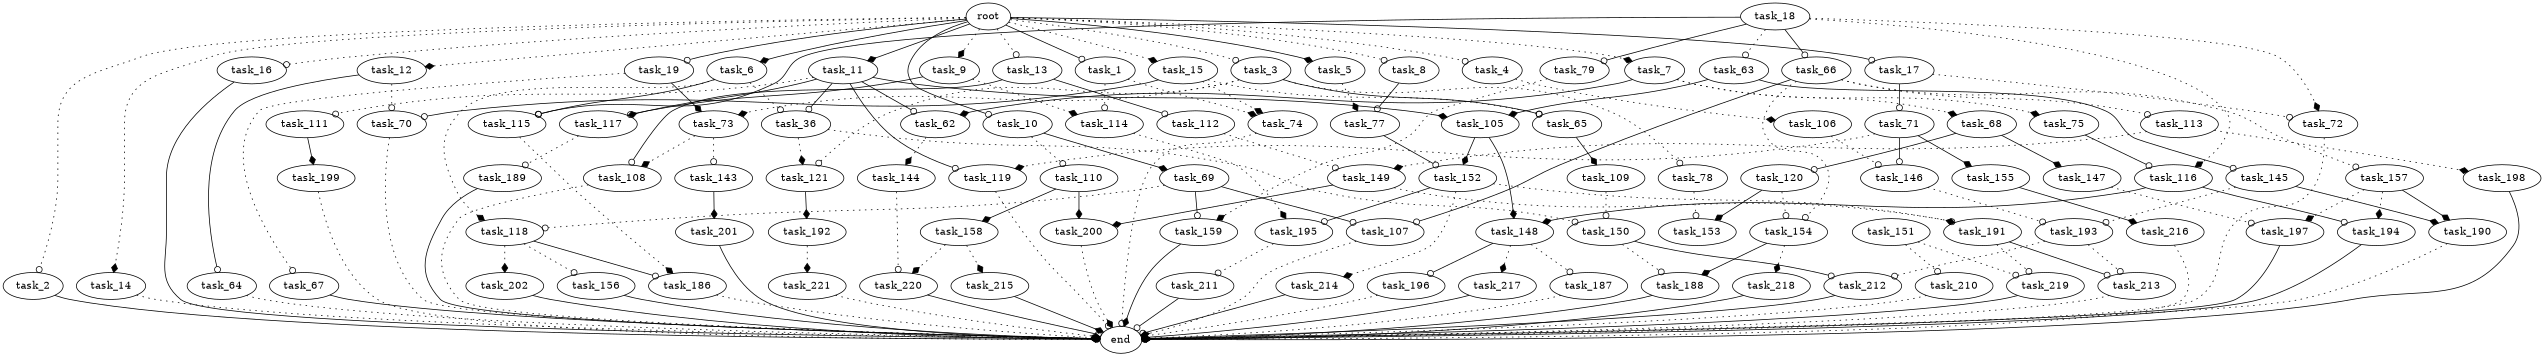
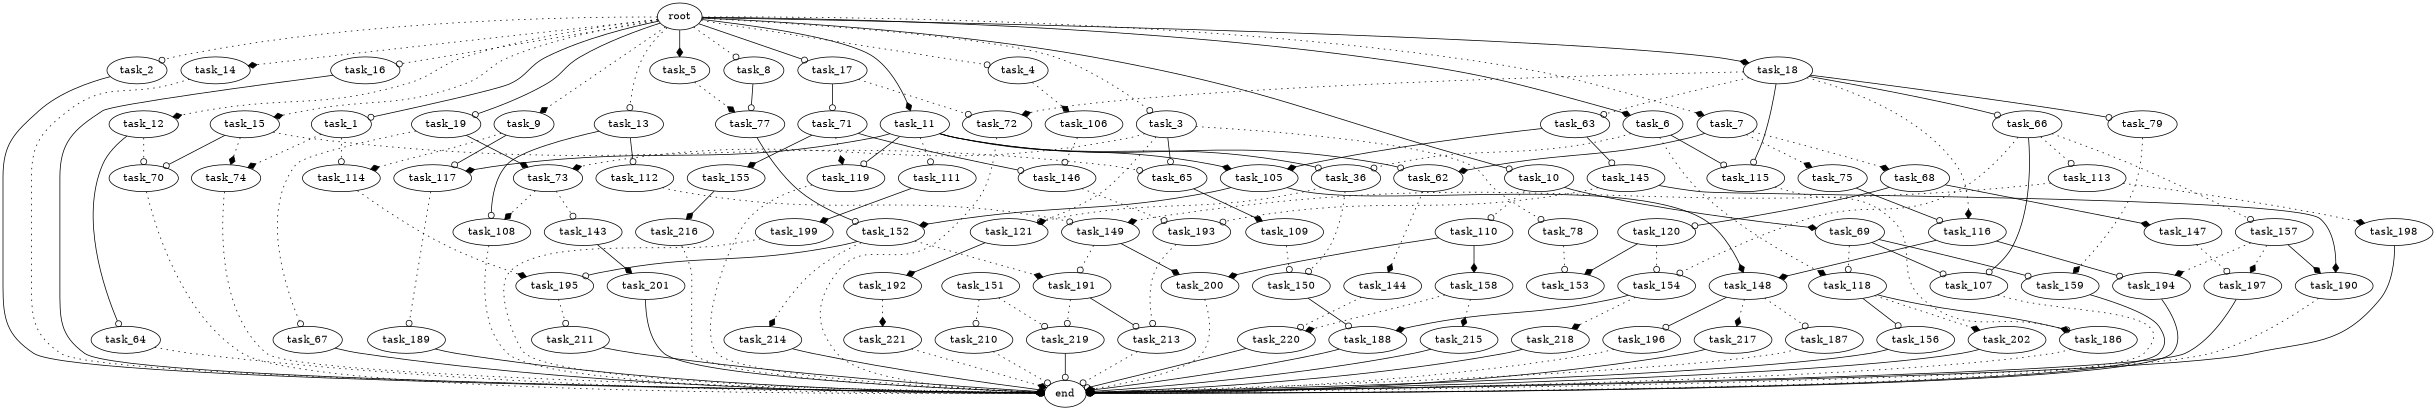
  digraph {
    fontname="DejaVu Serif"
    node [fontname="DejaVu Serif"]
    edge [arrowhead=odot fontname="DejaVu Serif" style=dotted]
    root
    task_1
    task_2
    task_3
    task_4
    task_5
    task_6
    task_7
    task_8
    task_9
    task_10
    task_11
    task_12
    task_13
    task_14
    task_15
    task_16
    task_17
    task_18
    task_19
    task_74
    task_114
    end
    task_65
    task_73
    task_78
    task_121
    task_106
    task_77
    n30 [label=task_36]
    task_115
    task_118
    task_62
    task_68
    task_75
    task_117
    task_69
    task_110
    task_105
    task_111
    task_119
    task_64
    task_70
    task_108
    task_112
    task_71
    task_72
    task_63
    task_66
    task_79
    task_116
    task_67
    task_195
    task_109
    task_143
    task_153
    task_192
    task_146
    task_152
    task_150
    task_186
    task_156
    task_202
    task_144
    task_120
    task_147
    task_189
    task_107
    task_159
    task_158
    task_200
    task_148
    task_199
    task_149
    task_155
    task_145
    task_113
    task_154
    task_157
    task_194
    task_220
    task_190
    task_193
    task_198
    task_188
    task_218
    task_197
    task_216
    task_201
    task_151
    task_210
    task_219
-   task_212
    task_191
    task_214
    task_187
    task_196
    task_217
    task_215
    task_211
    task_221
    task_213
    root -> task_1 [style=solid]
    root -> task_2
    root -> task_3
    root -> task_4
    root -> task_5 [arrowhead=diamond style=solid]
    root -> task_6 [arrowhead=diamond style=solid]
    root -> task_7 [arrowhead=diamond]
    root -> task_8
    root -> task_9 [arrowhead=diamond]
    root -> task_10 [style=solid]
    root -> task_11 [arrowhead=diamond style=solid]
    root -> task_12 [arrowhead=diamond]
    root -> task_13
    root -> task_14 [arrowhead=diamond]
    root -> task_15 [arrowhead=diamond]
    root -> task_16
    root -> task_17 [style=solid]
+   root -> task_18 [arrowhead=diamond style=solid]
    root -> task_19 [style=solid]
    task_1 -> task_74 [arrowhead=diamond]
    task_1 -> task_114
    task_2 -> end [style=solid]
    task_3 -> task_65 [style=solid]
    task_3 -> task_73 [arrowhead=diamond]
    task_3 -> task_78
    task_3 -> task_121
    task_4 -> task_106 [arrowhead=diamond]
    task_5 -> task_77 [arrowhead=diamond]
    task_6 -> n30
    task_6 -> task_115 [style=solid]
    task_6 -> task_118 [arrowhead=diamond]
    task_7 -> task_62 [arrowhead=diamond style=solid]
    task_7 -> task_68 [arrowhead=diamond]
    task_7 -> task_75 [arrowhead=diamond]
    task_8 -> task_77 [style=solid]
    task_9 -> task_114 [arrowhead=diamond]
    task_9 -> task_117 [style=solid]
    task_10 -> task_69 [arrowhead=diamond style=solid]
    task_10 -> task_110
    task_11 -> n30 [style=solid]
    task_11 -> task_62 [style=solid]
    task_11 -> task_117 [arrowhead=diamond style=solid]
    task_11 -> task_105 [arrowhead=diamond style=solid]
    task_11 -> task_111
    task_11 -> task_119 [style=solid]
    task_12 -> task_64 [style=solid]
    task_12 -> task_70
    task_13 -> task_108 [style=solid]
    task_13 -> task_112 [style=solid]
    task_14 -> end [arrowhead=diamond]
    task_15 -> task_74 [arrowhead=diamond]
    task_15 -> task_65
    task_15 -> task_70 [style=solid]
    task_16 -> end [style=solid]
    task_17 -> task_71 [style=solid]
    task_17 -> task_72
    task_18 -> task_115 [style=solid]
    task_18 -> task_72 [arrowhead=diamond]
    task_18 -> task_63
    task_18 -> task_66 [style=solid]
    task_18 -> task_79 [style=solid]
    task_18 -> task_116 [arrowhead=diamond]
    task_19 -> task_73 [arrowhead=diamond style=solid]
    task_19 -> task_67
    task_74 -> end
    task_114 -> task_195 [arrowhead=diamond]
    task_65 -> task_109 [arrowhead=diamond style=solid]
    task_73 -> task_108 [arrowhead=diamond]
    task_73 -> task_143
    task_78 -> task_153
    task_121 -> task_192 [arrowhead=diamond style=solid]
    task_106 -> task_146
    task_77 -> task_152 [style=solid]
    n30 -> task_121 [arrowhead=diamond]
    n30 -> task_150
    task_115 -> task_186 [arrowhead=diamond]
    task_118 -> task_186 [style=solid]
-   task_118 -> task_156
+   task_118 -> task_156 [style=solid]
    task_118 -> task_202 [arrowhead=diamond]
    task_62 -> task_144 [arrowhead=diamond]
    task_68 -> task_120 [style=solid]
    task_68 -> task_147 [arrowhead=diamond style=solid]
    task_75 -> task_116 [style=solid]
    task_117 -> task_189
    task_69 -> task_118
    task_69 -> task_107 [style=solid]
    task_69 -> task_159 [style=solid]
    task_110 -> task_158 [arrowhead=diamond style=solid]
    task_110 -> task_200 [arrowhead=diamond style=solid]
    task_105 -> task_152 [arrowhead=diamond style=solid]
    task_105 -> task_148 [arrowhead=diamond style=solid]
    task_111 -> task_199 [arrowhead=diamond style=solid]
    task_119 -> end
    task_64 -> end
    task_70 -> end
    task_108 -> end [arrowhead=diamond]
    task_112 -> task_149
    task_71 -> task_119 [arrowhead=diamond]
    task_71 -> task_146 [style=solid]
    task_71 -> task_155 [arrowhead=diamond style=solid]
    task_72 -> end
    task_63 -> task_105 [arrowhead=diamond style=solid]
    task_63 -> task_145 [style=solid]
    task_66 -> task_107 [style=solid]
    task_66 -> task_113
    task_66 -> task_154
    task_66 -> task_157
    task_79 -> task_159 [arrowhead=diamond]
    task_116 -> task_148 [arrowhead=diamond style=solid]
    task_116 -> task_194 [style=solid]
    task_67 -> end [arrowhead=diamond style=solid]
    task_195 -> task_211
    task_109 -> task_150
    task_143 -> task_201 [arrowhead=diamond style=solid]
    task_192 -> task_221 [arrowhead=diamond]
    task_146 -> task_193
    task_152 -> task_195 [style=solid]
    task_152 -> task_191 [arrowhead=diamond]
    task_152 -> task_214 [arrowhead=diamond]
-   task_150 -> task_188
-   task_150 -> task_212 [style=solid]
+   task_150 -> task_188 [style=solid]
    task_186 -> end [arrowhead=diamond]
    task_156 -> end [arrowhead=diamond style=solid]
    task_202 -> end [arrowhead=diamond style=solid]
    task_144 -> task_220
    task_120 -> task_153 [arrowhead=diamond style=solid]
    task_120 -> task_154
    task_147 -> task_197
    task_189 -> end [arrowhead=diamond style=solid]
    task_107 -> end [arrowhead=diamond]
    task_159 -> end [arrowhead=diamond style=solid]
    task_158 -> task_220 [arrowhead=diamond]
    task_158 -> task_215 [arrowhead=diamond]
    task_200 -> end [arrowhead=diamond]
    task_148 -> task_187
    task_148 -> task_196 [style=solid]
    task_148 -> task_217 [arrowhead=diamond]
    task_199 -> end [arrowhead=diamond]
    task_149 -> task_200 [arrowhead=diamond style=solid]
    task_149 -> task_191
    task_155 -> task_216 [arrowhead=diamond style=solid]
    task_145 -> task_190 [arrowhead=diamond style=solid]
    task_145 -> task_193
    task_113 -> task_149 [arrowhead=diamond]
    task_113 -> task_198 [arrowhead=diamond]
    task_154 -> task_188 [arrowhead=diamond style=solid]
    task_154 -> task_218 [arrowhead=diamond]
    task_157 -> task_194 [arrowhead=diamond]
    task_157 -> task_190 [arrowhead=diamond style=solid]
    task_157 -> task_197 [arrowhead=diamond]
    task_194 -> end [arrowhead=diamond style=solid]
    task_220 -> end [style=solid]
    task_190 -> end [arrowhead=diamond]
-   task_193 -> task_212
    task_193 -> task_213
    task_198 -> end [arrowhead=diamond style=solid]
    task_188 -> end [arrowhead=diamond style=solid]
    task_218 -> end [style=solid]
    task_197 -> end [arrowhead=diamond style=solid]
    task_216 -> end
    task_201 -> end [arrowhead=diamond style=solid]
    task_151 -> task_210
    task_151 -> task_219
    task_210 -> end
    task_219 -> end [style=solid]
-   task_212 -> end [style=solid]
    task_191 -> task_219
    task_191 -> task_213 [style=solid]
    task_214 -> end [style=solid]
    task_187 -> end
    task_196 -> end
    task_217 -> end [style=solid]
    task_215 -> end [arrowhead=diamond style=solid]
    task_211 -> end [style=solid]
    task_221 -> end [arrowhead=diamond]
    task_213 -> end
  }
